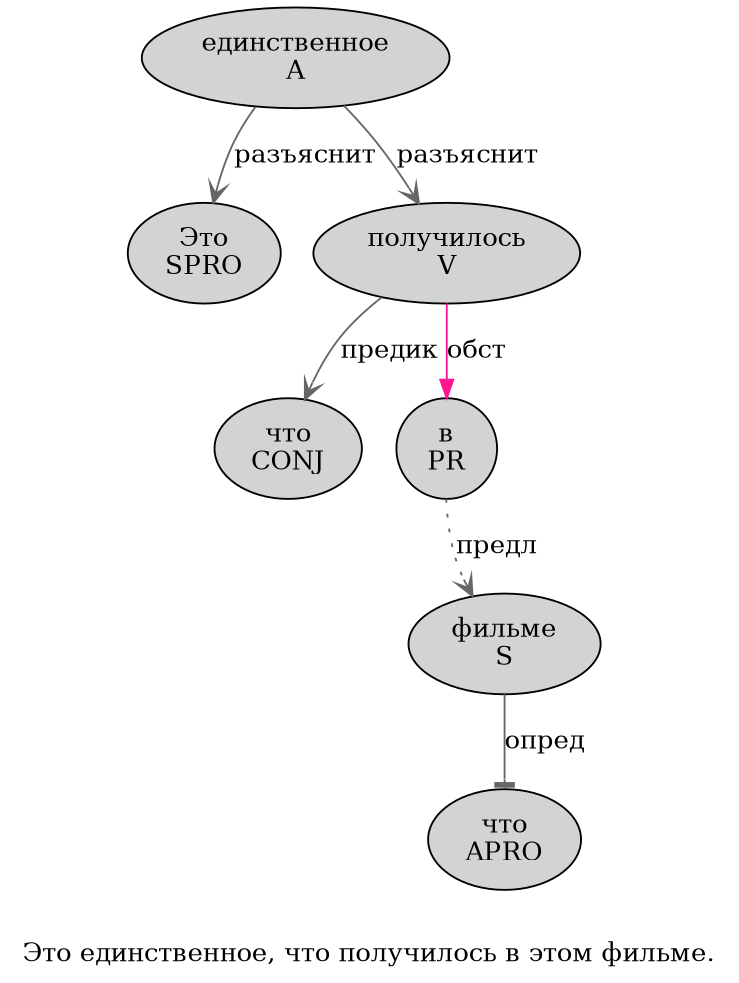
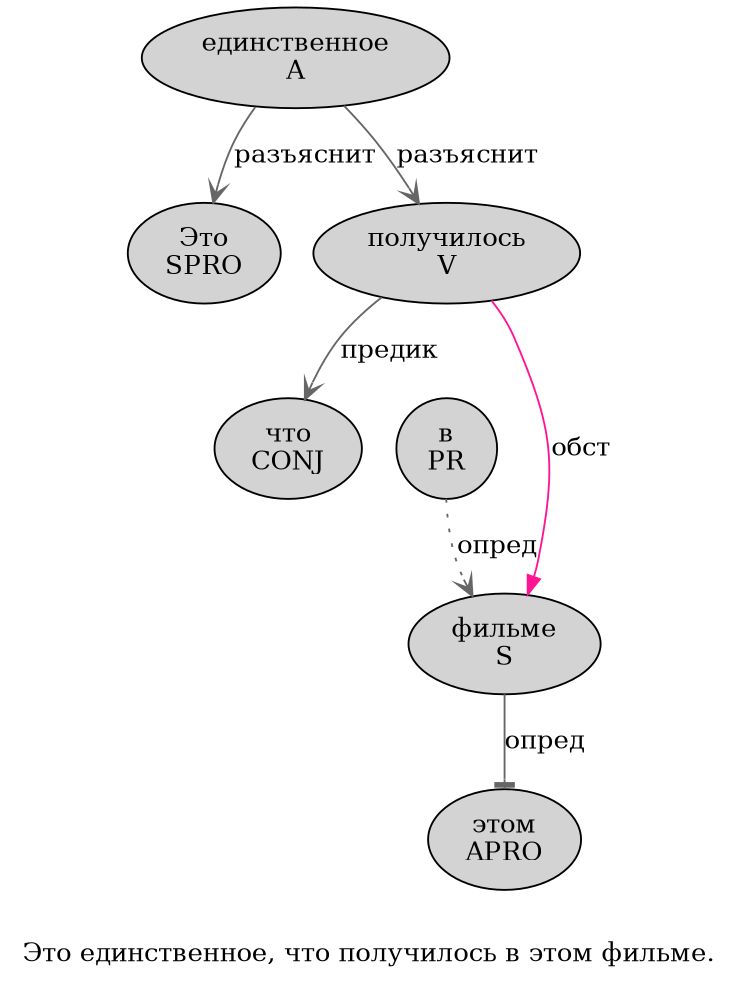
  digraph {
    label="Это единственное, что получилось в этом фильме."
    node [fillcolor=lightgray penwidth=1 shape=ellipse style=filled]
    edge [arrowhead=vee color=gray40 style=solid]
    n1 [label="Это\nSPRO"]
    n2 [label="единственное\nA"]
    n3 [label="получилось\nV"]
    n4 [label="что\nCONJ"]
    n5 [label="в\nPR"]
    n6 [label="фильме\nS"]
-   n7 [label="что\nAPRO"]
+   n7 [label="этом\nAPRO"]
    n2 -> n1 [label="разъяснит"]
    n2 -> n3 [label="разъяснит"]
    n3 -> n4 [label="предик"]
-   n3 -> n5 [arrowhead=normal color=deeppink label="обст"]
-   n5 -> n6 [label="предл" style=dotted]
+   n3 -> n6 [arrowhead=normal color=deeppink label="обст"]
+   n5 -> n6 [label="опред" style=dotted]
    n6 -> n7 [arrowhead=tee label="опред"]
  }
